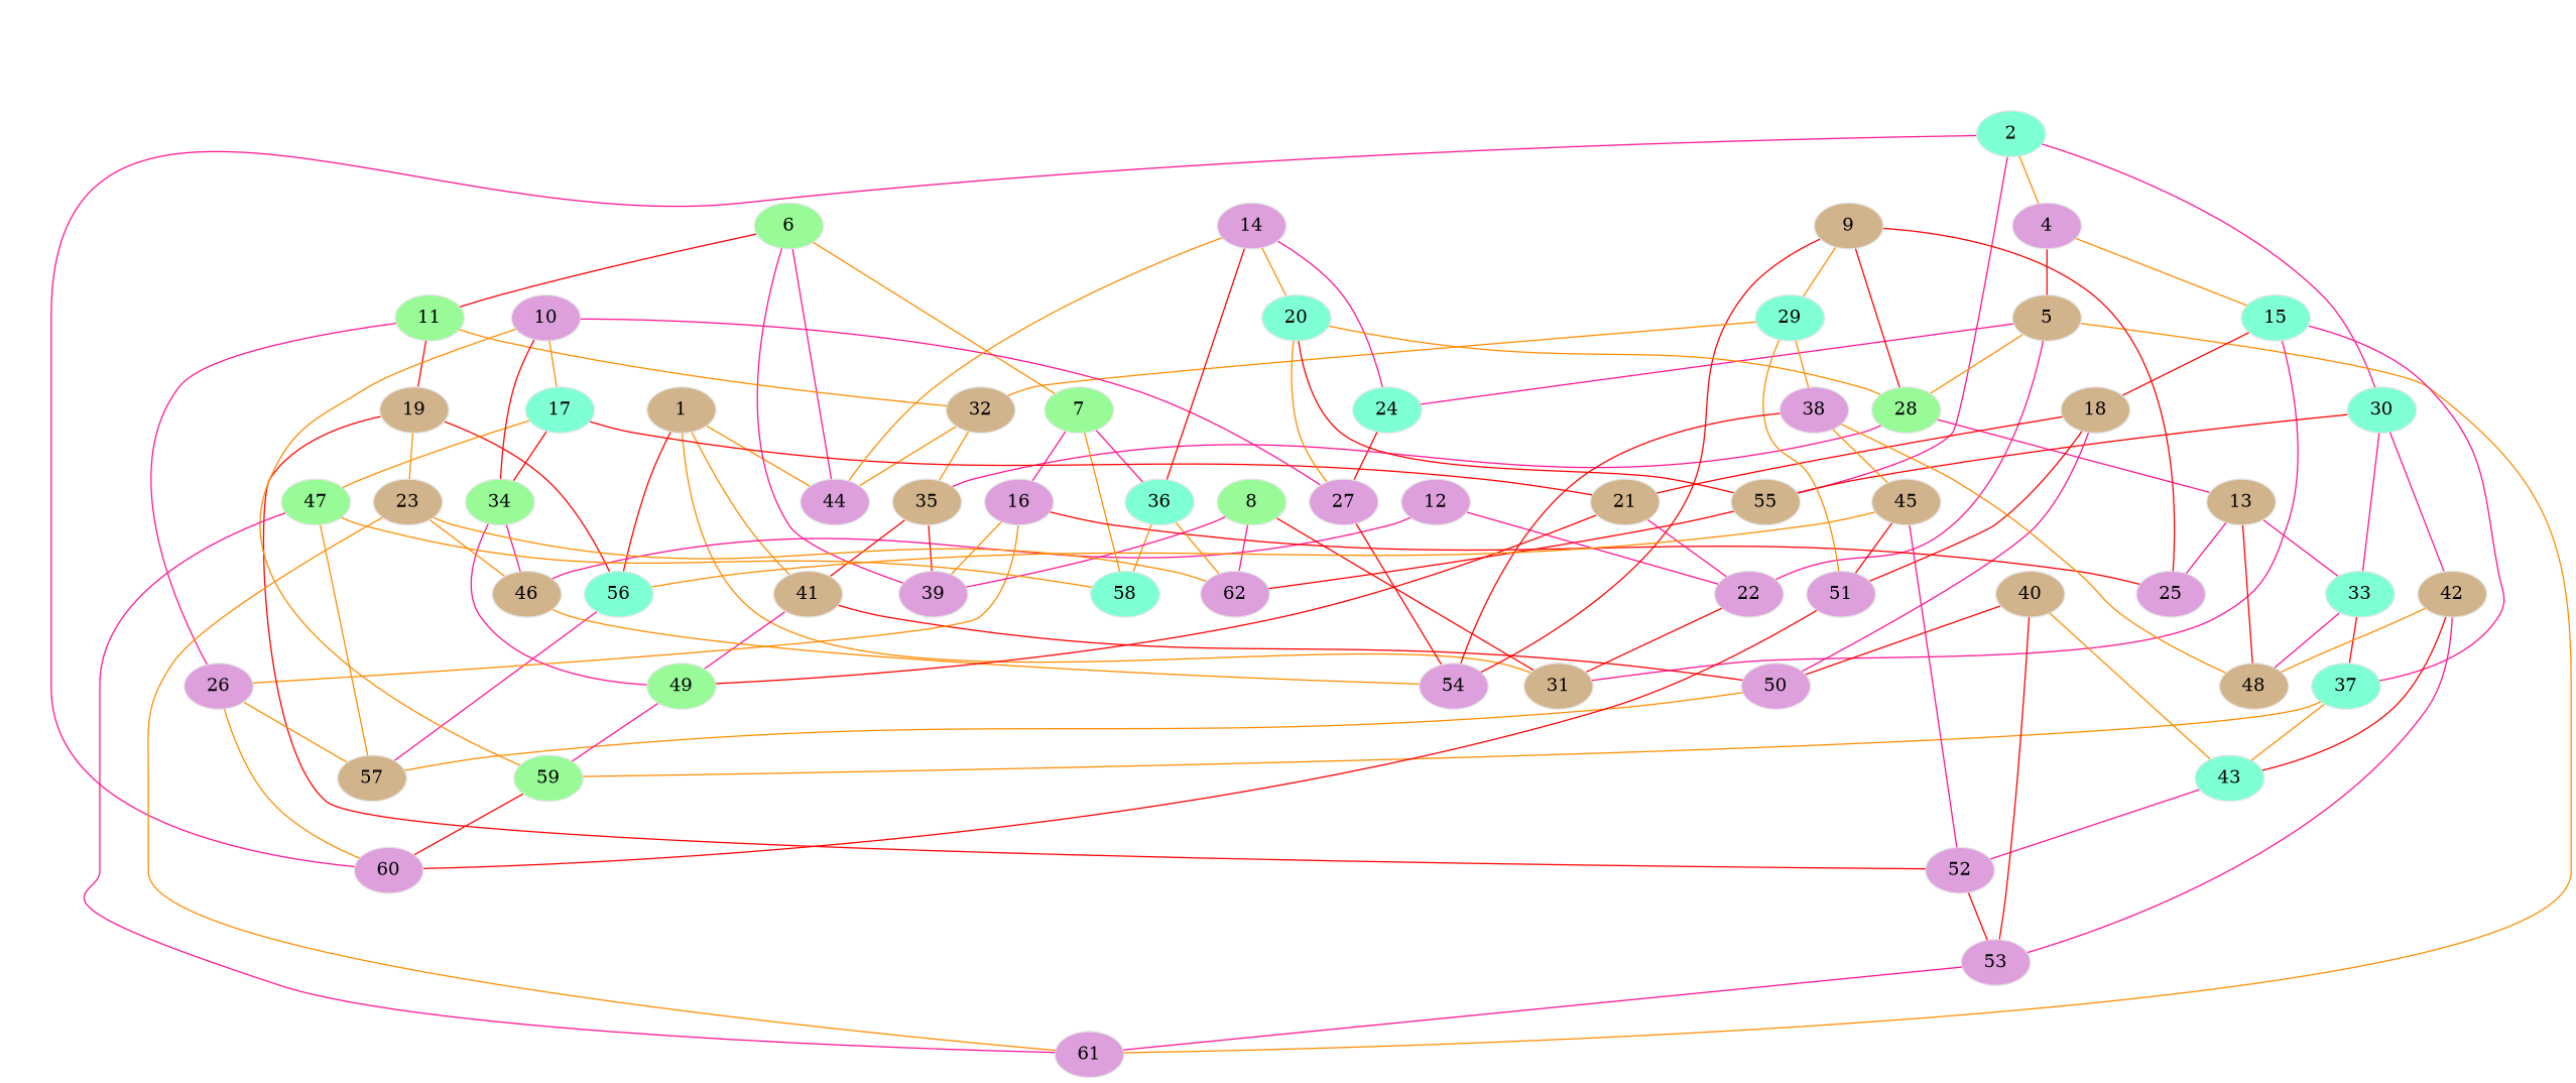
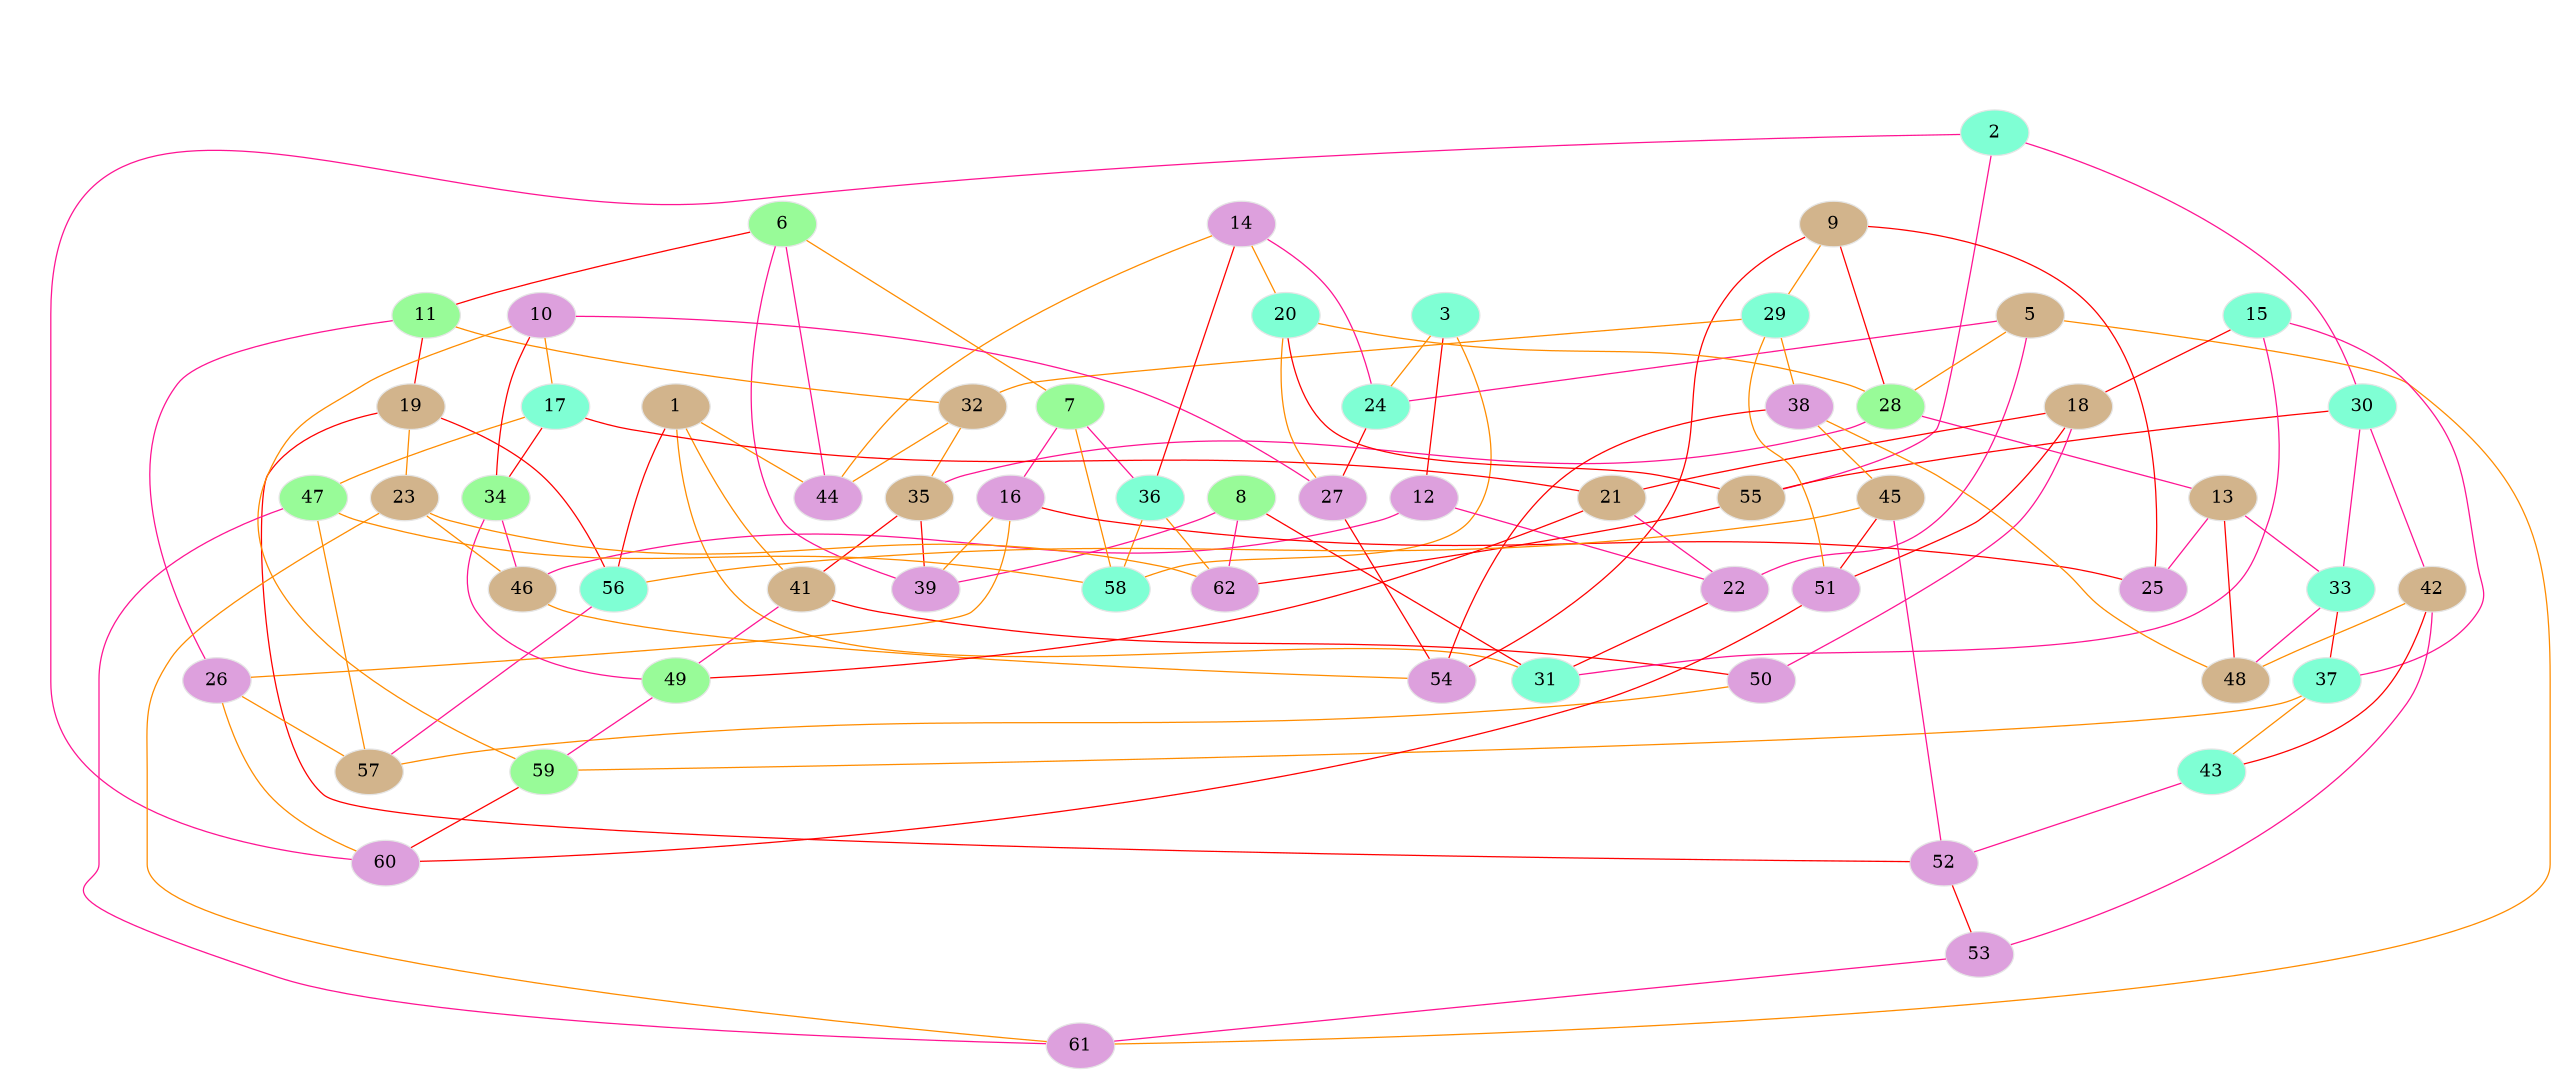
  graph {
    node [color=gray90 fillcolor=plum style=filled]
    edge [color=darkorange]
    1 [fillcolor=tan]
-   31 [fillcolor=tan]
+   31 [fillcolor=aquamarine]
    41 [fillcolor=tan]
    44
    56 [fillcolor=aquamarine]
    50
    49 [fillcolor=palegreen]
    57 [fillcolor=tan]
    2 [fillcolor=aquamarine]
-   4
    30 [fillcolor=aquamarine]
    55 [fillcolor=tan]
    60
    5 [fillcolor=tan]
    15 [fillcolor=aquamarine]
    33 [fillcolor=aquamarine]
    42 [fillcolor=tan]
    62
+   3 [fillcolor=aquamarine]
    12
    24 [fillcolor=aquamarine]
    58 [fillcolor=aquamarine]
    22
    46 [fillcolor=tan]
    13 [fillcolor=tan]
    25
    48 [fillcolor=tan]
    27
    28 [fillcolor=palegreen]
    61
    18 [fillcolor=tan]
    37 [fillcolor=aquamarine]
    35 [fillcolor=tan]
    6 [fillcolor=palegreen]
    7 [fillcolor=palegreen]
    11 [fillcolor=palegreen]
    39
    16
    36 [fillcolor=aquamarine]
    19 [fillcolor=tan]
    26
    32 [fillcolor=tan]
    8 [fillcolor=palegreen]
    9 [fillcolor=tan]
    29 [fillcolor=aquamarine]
    54
    51
    38
    17 [fillcolor=aquamarine]
    10
    34 [fillcolor=palegreen]
    59 [fillcolor=palegreen]
    21 [fillcolor=tan]
    47 [fillcolor=palegreen]
    23 [fillcolor=tan]
    52
    14
    20 [fillcolor=aquamarine]
    43 [fillcolor=aquamarine]
    53
-   40 [fillcolor=tan]
    45 [fillcolor=tan]
    1 -- 31
    1 -- 41
    1 -- 44
    1 -- 56 [color=red]
    41 -- 50 [color=red]
    41 -- 49 [color=deeppink]
    56 -- 57 [color=deeppink]
    50 -- 57
    49 -- 59 [color=deeppink]
-   2 -- 4
    2 -- 30 [color=deeppink]
    2 -- 55 [color=deeppink]
    2 -- 60 [color=deeppink]
-   4 -- 5 [color=red]
-   4 -- 15
    30 -- 55 [color=red]
    30 -- 33 [color=deeppink]
    30 -- 42 [color=deeppink]
    55 -- 62 [color=red]
    5 -- 24 [color=deeppink]
    5 -- 22 [color=deeppink]
    5 -- 28
    5 -- 61
    15 -- 31 [color=deeppink]
    15 -- 18 [color=red]
    15 -- 37 [color=deeppink]
    33 -- 48 [color=deeppink]
    33 -- 37 [color=red]
    42 -- 48
    42 -- 43 [color=red]
    42 -- 53 [color=deeppink]
+   3 -- 12 [color=red]
+   3 -- 24
+   3 -- 58
    12 -- 22 [color=deeppink]
    12 -- 46 [color=deeppink]
    24 -- 27 [color=red]
    22 -- 31 [color=red]
    46 -- 54
    13 -- 33 [color=deeppink]
    13 -- 25 [color=deeppink]
    13 -- 48 [color=red]
    27 -- 54 [color=red]
    28 -- 13 [color=deeppink]
    28 -- 35 [color=deeppink]
    18 -- 50 [color=deeppink]
    18 -- 51 [color=red]
    18 -- 21 [color=red]
    37 -- 59
    37 -- 43
    35 -- 41 [color=red]
    35 -- 39 [color=red]
    6 -- 44 [color=deeppink]
    6 -- 7
    6 -- 11 [color=red]
    6 -- 39 [color=deeppink]
    7 -- 58
    7 -- 16 [color=deeppink]
    7 -- 36 [color=deeppink]
    11 -- 19 [color=red]
    11 -- 26 [color=deeppink]
    11 -- 32
    16 -- 25 [color=red]
    16 -- 39
    16 -- 26
    36 -- 62
    36 -- 58
    19 -- 56 [color=red]
    19 -- 23
    19 -- 52 [color=red]
    26 -- 57
    26 -- 60
    32 -- 44
    32 -- 35
    8 -- 31 [color=red]
    8 -- 62 [color=deeppink]
    8 -- 39 [color=deeppink]
    9 -- 25 [color=red]
    9 -- 28 [color=red]
    9 -- 29
    9 -- 54 [color=red]
    29 -- 32
    29 -- 51
    29 -- 38
    51 -- 60 [color=red]
    38 -- 48
    38 -- 54 [color=red]
    38 -- 45
    17 -- 34 [color=red]
    17 -- 21 [color=red]
    17 -- 47
    10 -- 27 [color=deeppink]
    10 -- 17
    10 -- 34 [color=red]
    10 -- 59
    34 -- 49 [color=deeppink]
    34 -- 46 [color=deeppink]
    59 -- 60 [color=red]
    21 -- 49 [color=red]
    21 -- 22 [color=deeppink]
    47 -- 57
    47 -- 58
    47 -- 61 [color=deeppink]
    23 -- 62
    23 -- 46
    23 -- 61
    52 -- 53 [color=red]
    14 -- 44
    14 -- 24 [color=deeppink]
    14 -- 36 [color=red]
    14 -- 20
    20 -- 55 [color=red]
    20 -- 27
    20 -- 28
    43 -- 52 [color=deeppink]
    53 -- 61 [color=deeppink]
-   40 -- 50 [color=red]
-   40 -- 43
-   40 -- 53 [color=red]
    45 -- 56
    45 -- 51 [color=red]
    45 -- 52 [color=deeppink]
  }
